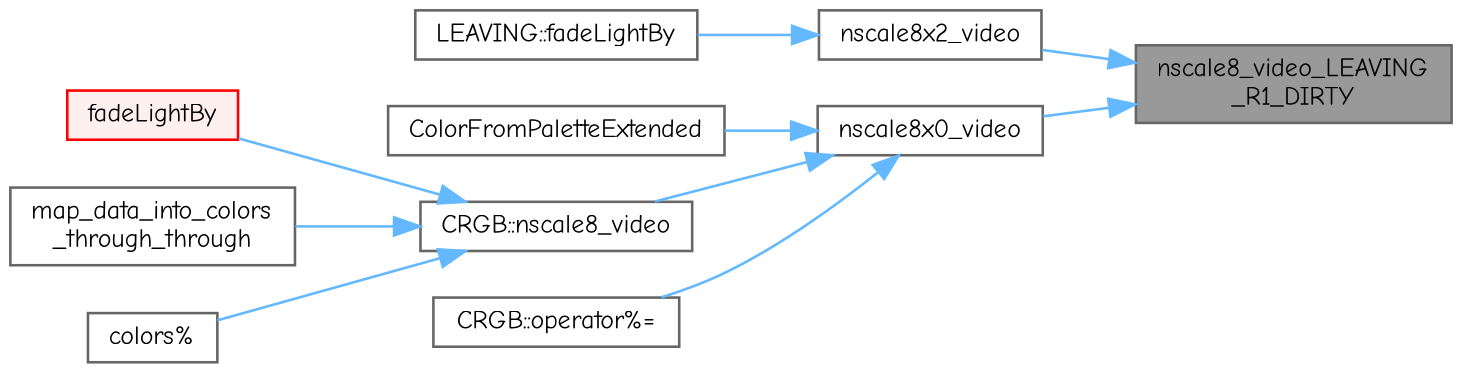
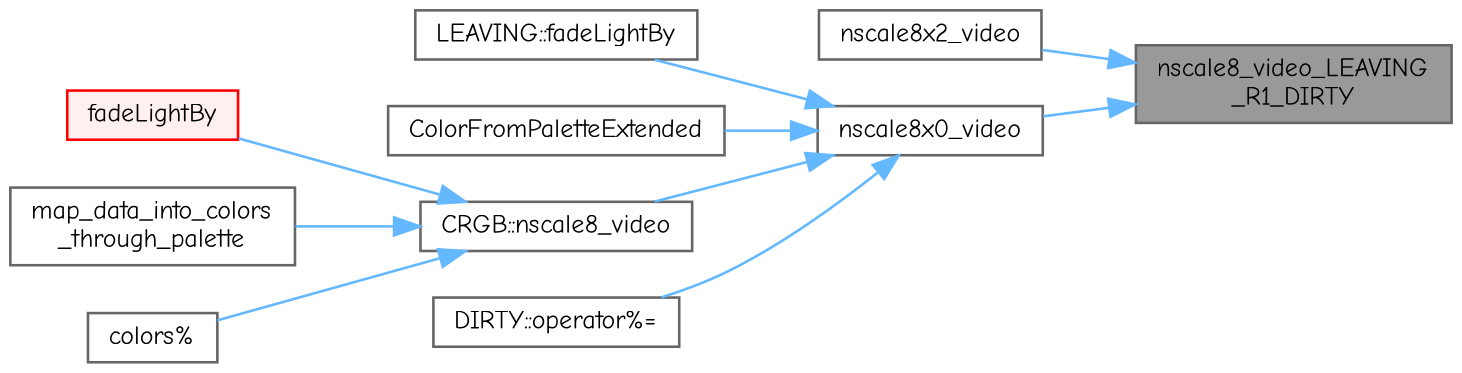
  digraph {
    fontname="Comic Neue"
    rankdir=RL
    node [color=grey40 fillcolor=white fontname="Comic Neue" fontsize=10 shape=box style=filled]
    edge [color=steelblue1 dir=back fontname="Comic Neue" fontsize=10 labelfontname=Helvetica labelfontsize=10 style=solid]
    n1 [color=gray40 fillcolor=grey60 fontcolor=black height=0.2 label="nscale8_video_LEAVING\l_R1_DIRTY" width=0.4]
    n2 [height=0.2 label=nscale8x2_video width=0.4]
    n3 [height=0.2 label=nscale8x0_video width=0.4]
    n4 [height=0.2 label=ColorFromPaletteExtended width=0.4]
    n5 [height=0.2 label="LEAVING::fadeLightBy" width=0.4]
    n6 [height=0.2 label="CRGB::nscale8_video" width=0.4]
-   n7 [height=0.2 label="CRGB::operator%=" width=0.4]
+   n7 [height=0.2 label="DIRTY::operator%=" width=0.4]
    n8 [color=red fillcolor="#FFF0F0" height=0.2 label=fadeLightBy width=0.4]
-   n9 [height=0.2 label="map_data_into_colors\l_through_through" width=0.4]
+   n9 [height=0.2 label="map_data_into_colors\l_through_palette" width=0.4]
    n10 [height=0.2 label="colors%" width=0.4]
    n1 -> n2
    n1 -> n3
    n3 -> n4
-   n2 -> n5
+   n3 -> n5
    n3 -> n6
    n3 -> n7
    n6 -> n8
    n6 -> n9
    n6 -> n10
  }
